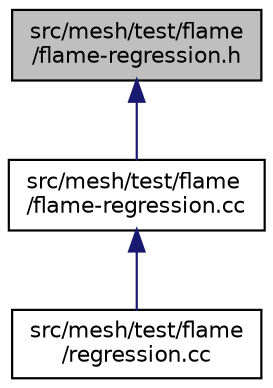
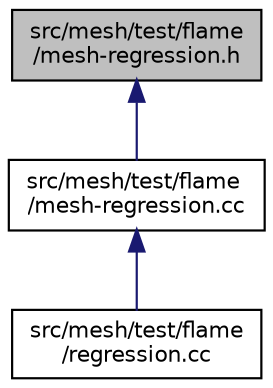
  digraph {
    node [color=black fillcolor=white fontname=Helvetica fontsize=10 shape=record style=filled]
    edge [color=midnightblue dir=back fontname=Helvetica fontsize=10 labelfontname=Helvetica labelfontsize=10 style=solid]
-   n1 [fillcolor=grey75 fontcolor=black height=0.2 label="src/mesh/test/flame\l/flame-regression.h" width=0.4]
-   n2 [height=0.2 label="src/mesh/test/flame\l/flame-regression.cc" width=0.4]
+   n1 [fillcolor=grey75 fontcolor=black height=0.2 label="src/mesh/test/flame\l/mesh-regression.h" width=0.4]
+   n2 [height=0.2 label="src/mesh/test/flame\l/mesh-regression.cc" width=0.4]
    n3 [height=0.2 label="src/mesh/test/flame\l/regression.cc" width=0.4]
    n1 -> n2
    n2 -> n3
  }
